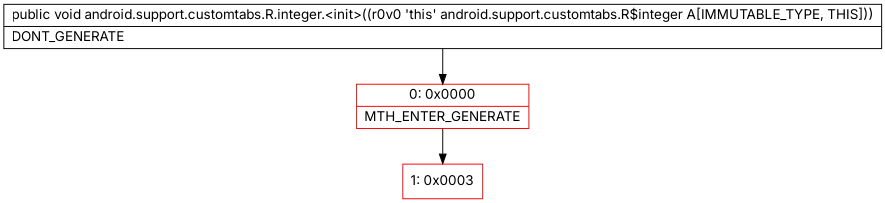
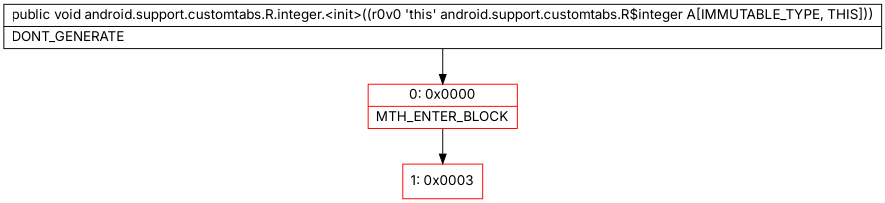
  digraph {
    fontname=Inter
    node [color=red shape=record fontname=Inter]
    edge [fontname=Inter]
-   n1 [label="{0\:\ 0x0000|MTH_ENTER_GENERATE\l}"]
+   n1 [label="{0\:\ 0x0000|MTH_ENTER_BLOCK\l}"]
    n2 [label="{1\:\ 0x0003}"]
    n3 [label="{public void android.support.customtabs.R.integer.\<init\>((r0v0 'this' android.support.customtabs.R$integer A[IMMUTABLE_TYPE, THIS]))  | DONT_GENERATE\l}" color=""]
    subgraph cluster_1 {
      label="R(0)"
    }
    n1 -> n2
    n3 -> n1
  }
